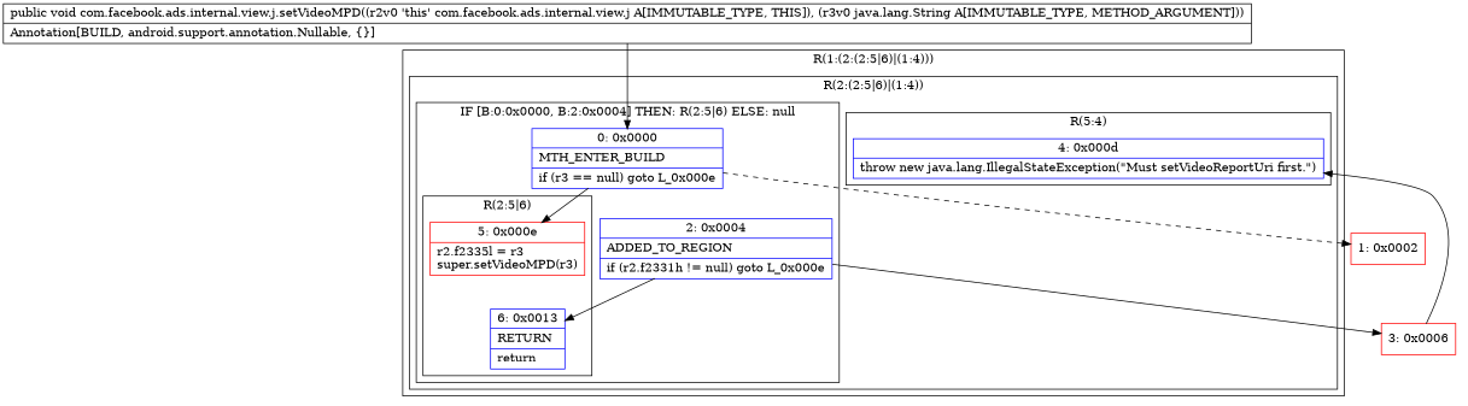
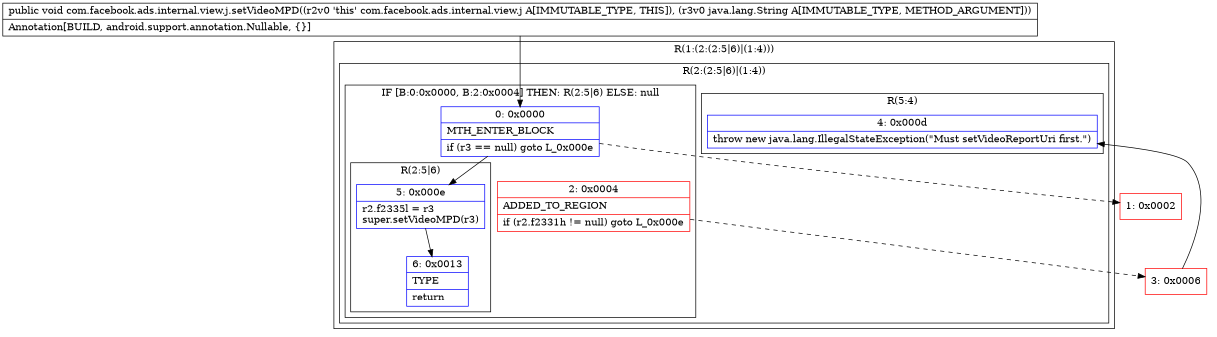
  digraph {
    fontname="DejaVu Serif"
    node [color=blue fontname="DejaVu Serif" shape=record]
    edge [fontname="DejaVu Serif"]
-   n1 [color=red label="{5\:\ 0x000e|r2.f2335l = r3\lsuper.setVideoMPD(r3)\l}"]
-   n2 [label="{6\:\ 0x0013|RETURN\l|return\l}"]
-   n3 [label="{0\:\ 0x0000|MTH_ENTER_BUILD\l|if (r3 == null) goto L_0x000e\l}"]
-   n4 [label="{2\:\ 0x0004|ADDED_TO_REGION\l|if (r2.f2331h != null) goto L_0x000e\l}"]
+   n1 [label="{5\:\ 0x000e|r2.f2335l = r3\lsuper.setVideoMPD(r3)\l}"]
+   n2 [label="{6\:\ 0x0013|TYPE\l|return\l}"]
+   n3 [label="{0\:\ 0x0000|MTH_ENTER_BLOCK\l|if (r3 == null) goto L_0x000e\l}"]
+   n4 [color=red label="{2\:\ 0x0004|ADDED_TO_REGION\l|if (r2.f2331h != null) goto L_0x000e\l}"]
    n5 [label="{4\:\ 0x000d|throw new java.lang.IllegalStateException(\"Must setVideoReportUri first.\")\l}"]
    n6 [color=red label="{1\:\ 0x0002}"]
    n7 [color=red label="{3\:\ 0x0006}"]
    n8 [label="{public void com.facebook.ads.internal.view.j.setVideoMPD((r2v0 'this' com.facebook.ads.internal.view.j A[IMMUTABLE_TYPE, THIS]), (r3v0 java.lang.String A[IMMUTABLE_TYPE, METHOD_ARGUMENT]))  | Annotation[BUILD, android.support.annotation.Nullable, \{\}]\l}" color=""]
    subgraph cluster_1 {
      label="R(1:(2:(2:5|6)|(1:4)))"
      subgraph cluster_2 {
        label="R(2:(2:5|6)|(1:4))"
        subgraph cluster_3 {
          label="IF [B:0:0x0000, B:2:0x0004] THEN: R(2:5|6) ELSE: null"
          n3
          n4
          subgraph cluster_4 {
            label="R(2:5|6)"
            n1
            n2
          }
        }
        subgraph cluster_5 {
          label="R(5:4)"
          n5
        }
      }
    }
-   n4 -> n2
+   n1 -> n2
    n3 -> n1
    n3 -> n6 [style=dashed]
-   n4 -> n7 [style=solid]
+   n4 -> n7 [style=dashed]
    n7 -> n5
    n8 -> n3
  }
